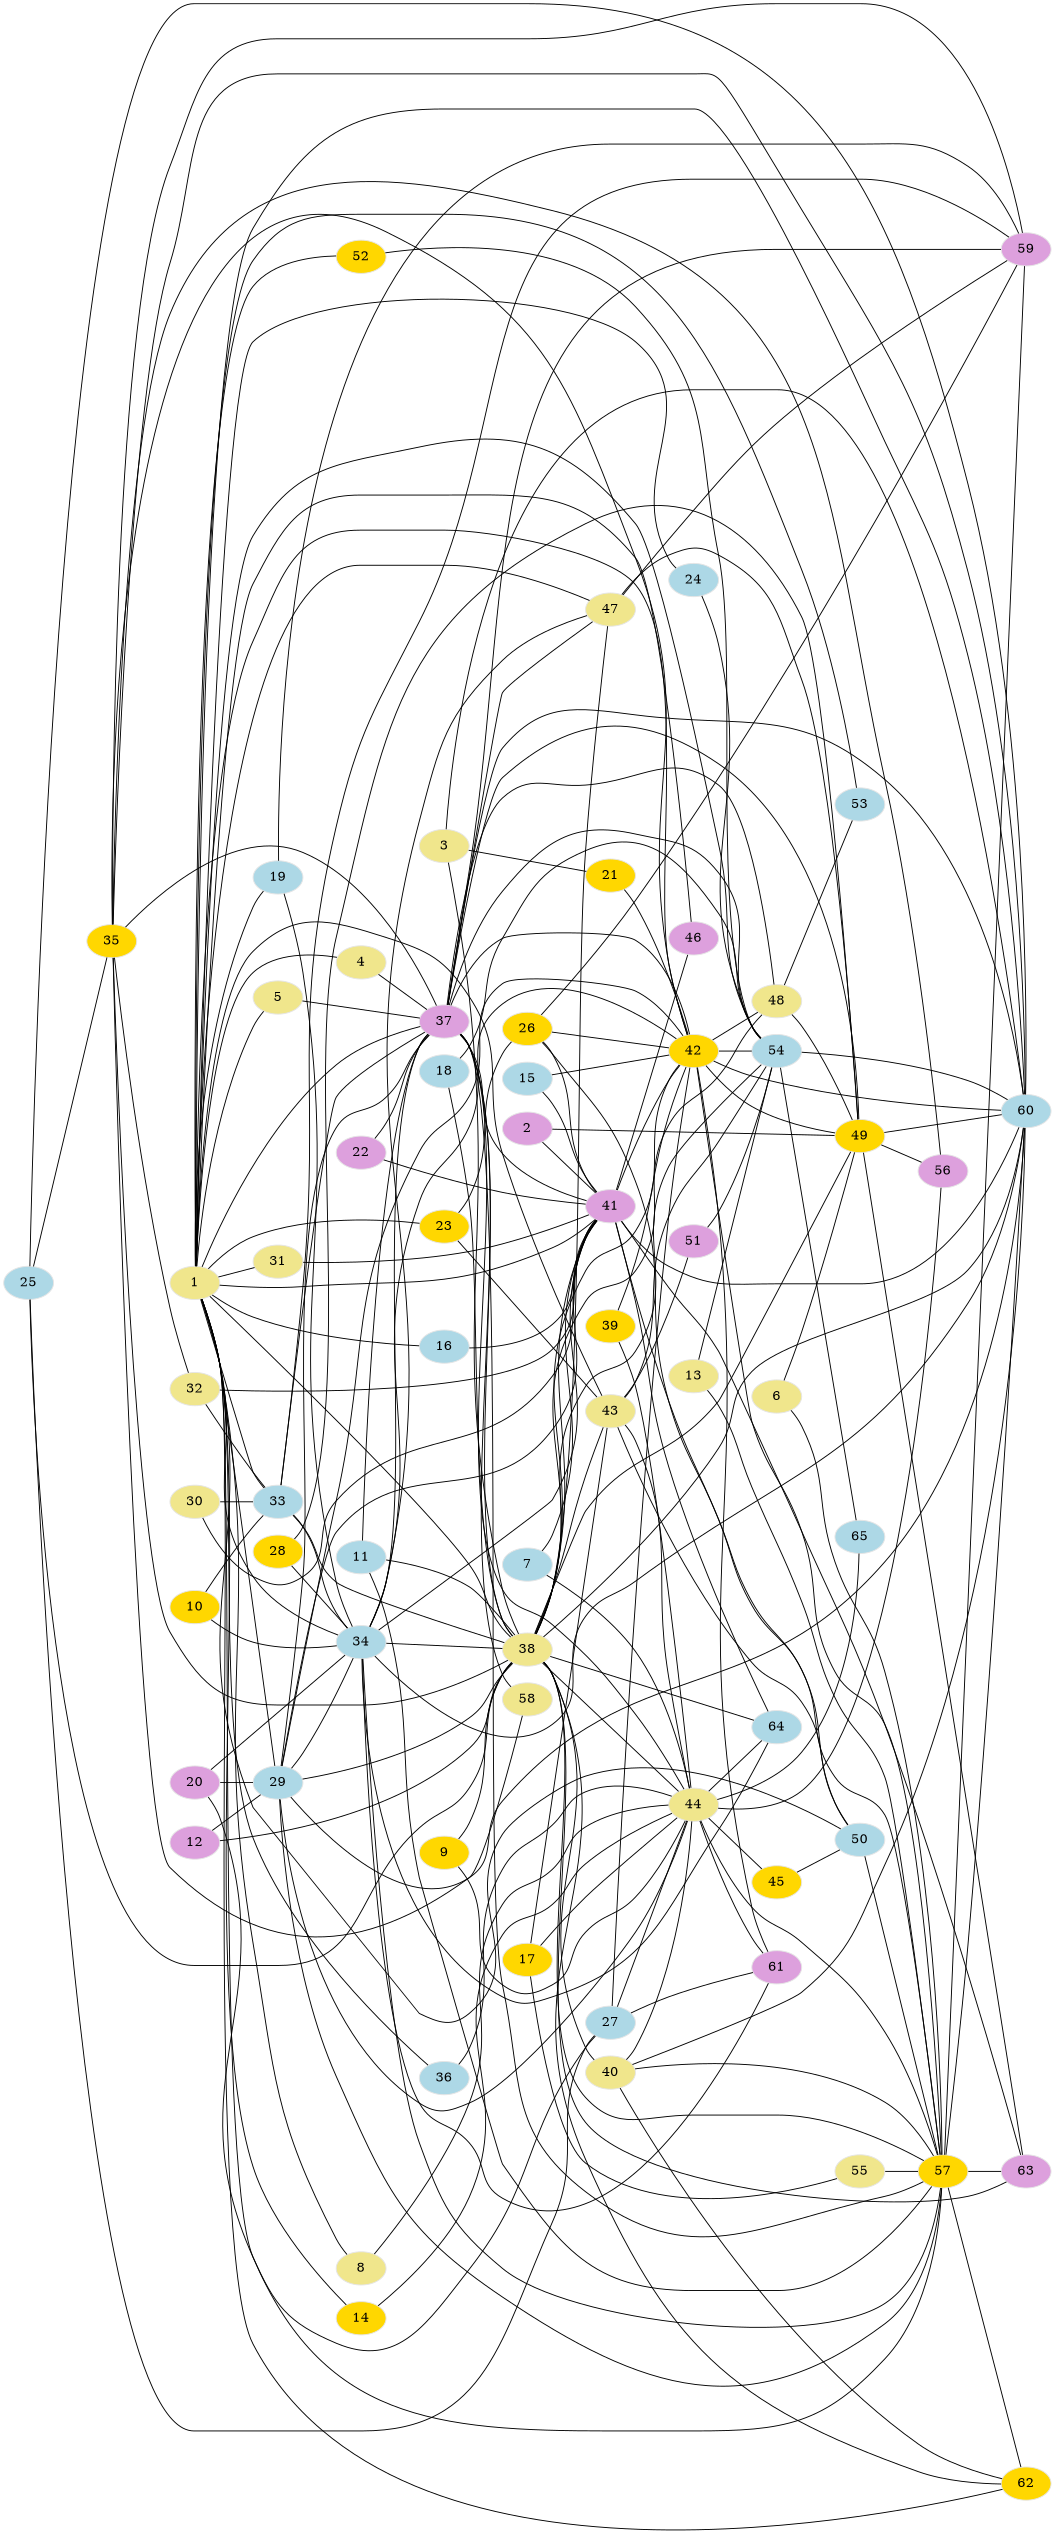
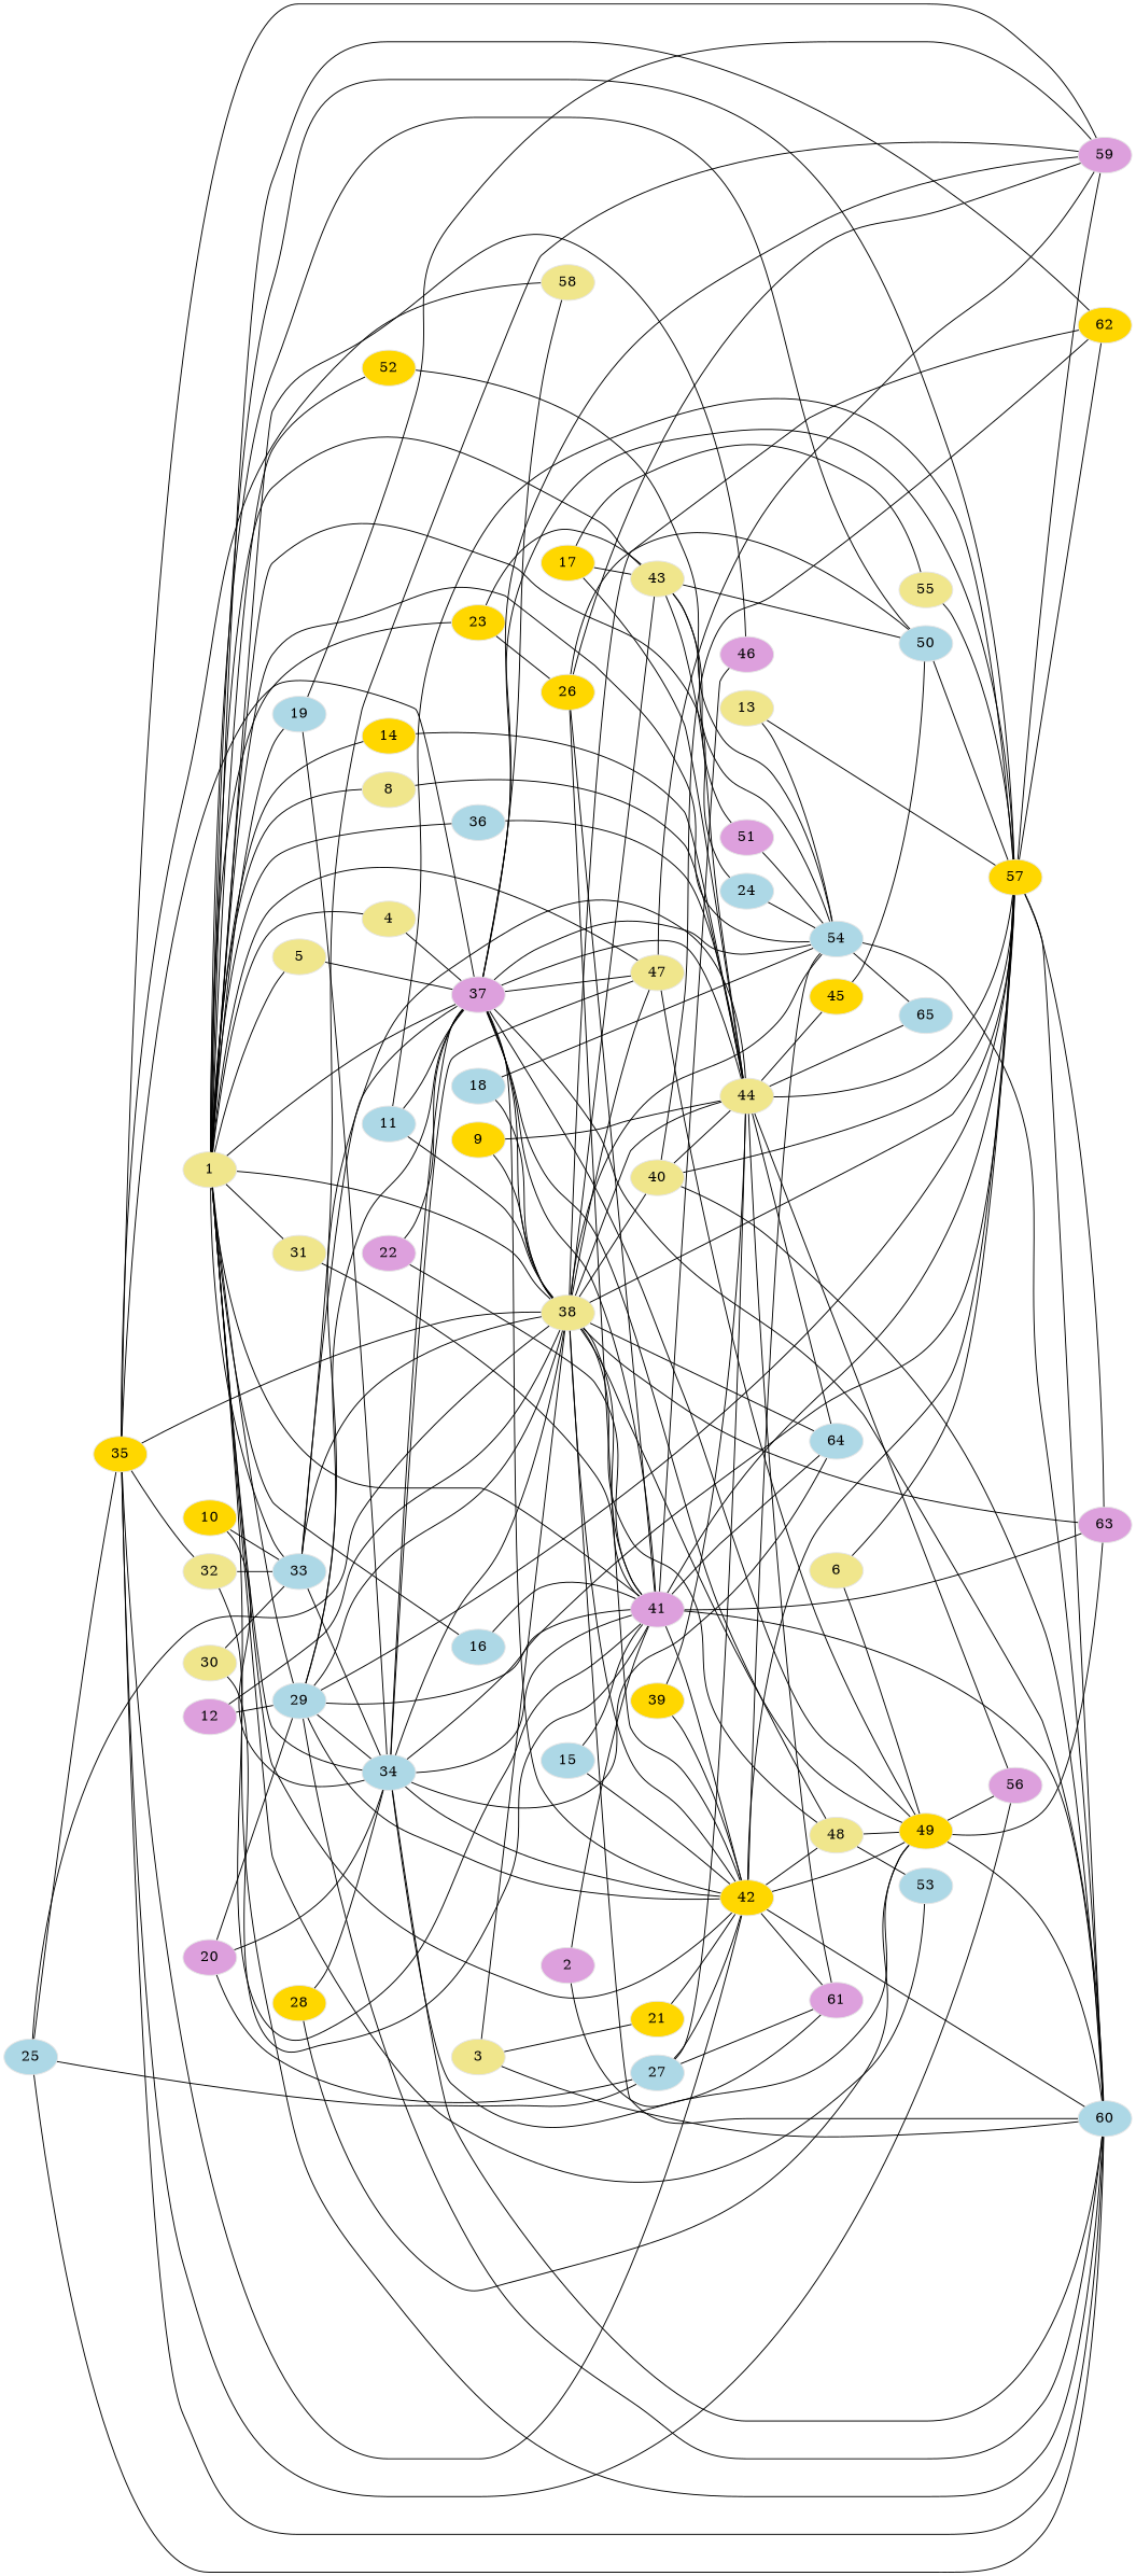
  graph {
    rankdir=LR
    node [color=gray90 fillcolor=lightblue style=filled]
    edge [weight=1.0]
    1 [fillcolor=khaki]
    4 [fillcolor=khaki]
    5 [fillcolor=khaki]
    8 [fillcolor=khaki]
    14 [fillcolor=gold]
    16
    19
    23 [fillcolor=gold]
    24
    29
    31 [fillcolor=khaki]
    33
    34
    36
    37 [fillcolor=plum]
    38 [fillcolor=khaki]
    41 [fillcolor=plum]
    42 [fillcolor=gold]
    43 [fillcolor=khaki]
    46 [fillcolor=plum]
    47 [fillcolor=khaki]
    50
    52 [fillcolor=gold]
    53
    54
    57 [fillcolor=gold]
    60
    62 [fillcolor=gold]
    44 [fillcolor=khaki]
    59 [fillcolor=plum]
    26 [fillcolor=gold]
    61 [fillcolor=plum]
    64
    49 [fillcolor=gold]
    58 [fillcolor=khaki]
    48 [fillcolor=khaki]
    40 [fillcolor=khaki]
    63 [fillcolor=plum]
    51 [fillcolor=plum]
    65
    2 [fillcolor=plum]
    56 [fillcolor=plum]
    3 [fillcolor=khaki]
    21 [fillcolor=gold]
    6 [fillcolor=khaki]
-   7
    45 [fillcolor=gold]
    9 [fillcolor=gold]
    10 [fillcolor=gold]
    11
    12 [fillcolor=plum]
    13 [fillcolor=khaki]
    15
    17 [fillcolor=gold]
    55 [fillcolor=khaki]
    18
    20 [fillcolor=plum]
    27
    22 [fillcolor=plum]
    25
    35 [fillcolor=gold]
    32 [fillcolor=khaki]
    28 [fillcolor=gold]
    30 [fillcolor=khaki]
    39 [fillcolor=gold]
    1 -- 4
    1 -- 5
    1 -- 8
    1 -- 14
    1 -- 16
    1 -- 19
    1 -- 23
    1 -- 24
    1 -- 29 [weight=3.0]
    1 -- 31
    1 -- 33
    1 -- 34 [weight=2.0]
    1 -- 36
    1 -- 37 [weight=2.0]
    1 -- 38 [weight=3.0]
    1 -- 41 [weight=3.0]
    1 -- 42 [weight=3.0]
    1 -- 43
    1 -- 46
    1 -- 47
    1 -- 50
    1 -- 52
    1 -- 53
    1 -- 54
    1 -- 57 [weight=2.0]
    1 -- 60 [weight=3.0]
    1 -- 62
    4 -- 37
    5 -- 37
    8 -- 44
    14 -- 44
    16 -- 41
    19 -- 34
    19 -- 59
    23 -- 43
    23 -- 26
    24 -- 54
    29 -- 34
    29 -- 37
    29 -- 38
    29 -- 41
    29 -- 42
    29 -- 57
    29 -- 60
    29 -- 44
    31 -- 41
    33 -- 34
    33 -- 37
    33 -- 38
    33 -- 59
    34 -- 37
    34 -- 38
    34 -- 41
    34 -- 42
    34 -- 47
    34 -- 57 [weight=2.0]
    34 -- 60 [weight=2.0]
    34 -- 61
    34 -- 64
    36 -- 44
    37 -- 38 [weight=2.0]
    37 -- 41
    37 -- 42
    37 -- 47
    37 -- 54
    37 -- 57 [weight=2.0]
    37 -- 60
    37 -- 44
    37 -- 59
    37 -- 49
    37 -- 58
    37 -- 48
    38 -- 41
    38 -- 42
    38 -- 43 [weight=2.0]
    38 -- 47
    38 -- 54
    38 -- 57
    38 -- 60 [weight=2.0]
    38 -- 62
    38 -- 44
    38 -- 64
    38 -- 49
    38 -- 48
    38 -- 40
    38 -- 63 [weight=2.0]
    41 -- 42 [weight=2.0]
    41 -- 46
    41 -- 57
    41 -- 60
    41 -- 64
    41 -- 63
    42 -- 54
    42 -- 57
    42 -- 60 [weight=2.0]
    42 -- 61
    42 -- 49
    42 -- 48
    43 -- 50
    43 -- 54
    43 -- 44
    43 -- 51
    47 -- 59
    47 -- 49
    50 -- 57
    52 -- 54
    54 -- 60
    54 -- 65
    57 -- 60
    57 -- 62
    57 -- 59
    57 -- 63
    44 -- 57
    44 -- 61
    44 -- 64
    44 -- 65
    44 -- 56
    44 -- 45
    26 -- 41
    26 -- 42
    26 -- 50
    26 -- 59
    49 -- 60
    49 -- 63
    49 -- 56
    48 -- 53
    48 -- 49
    40 -- 57
    40 -- 60 [weight=2.0]
    40 -- 62
    40 -- 44
    51 -- 54
    2 -- 41
    2 -- 49
    3 -- 38
    3 -- 60
    3 -- 21
    21 -- 42 [weight=2.0]
    6 -- 57
    6 -- 49
-   7 -- 41
-   7 -- 44
    45 -- 50
    9 -- 38
    9 -- 44
    10 -- 33
    10 -- 34
    11 -- 37
    11 -- 38
    11 -- 57
    12 -- 29
    12 -- 38
    13 -- 54
    13 -- 57
    15 -- 41
    15 -- 42
    17 -- 43
    17 -- 44
    17 -- 55
    55 -- 57 [weight=2.0]
    18 -- 38
    18 -- 54
    20 -- 29
    20 -- 34
    20 -- 27
    27 -- 42
    27 -- 44
    27 -- 61
    22 -- 37
    22 -- 41
    25 -- 38
    25 -- 60
    25 -- 27
    25 -- 35
    35 -- 37
    35 -- 38 [weight=2.0]
    35 -- 42
    35 -- 60
    35 -- 59
    35 -- 58
    35 -- 56
    35 -- 32
    32 -- 33
    32 -- 41
    28 -- 34
    28 -- 49
    30 -- 33 [weight=2.0]
    30 -- 41
    39 -- 42
    39 -- 44
  }
